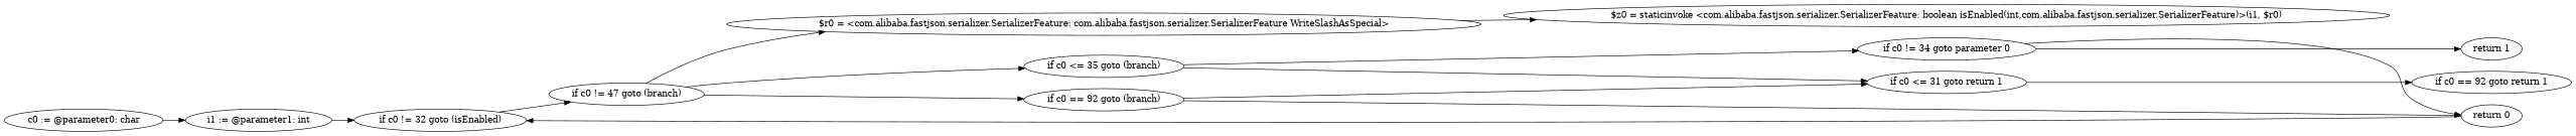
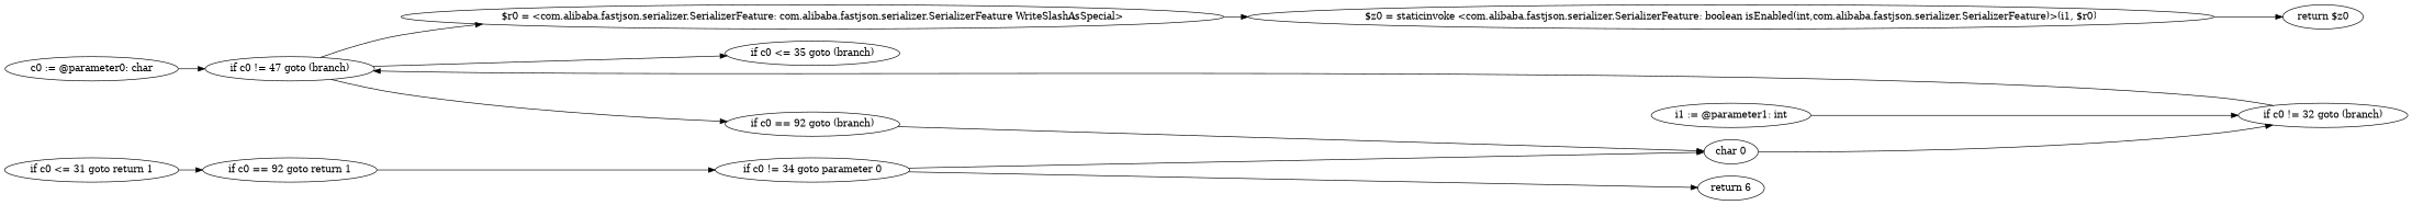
  digraph {
    rankdir=LR
    "c0 := @parameter0: char"
    "i1 := @parameter1: int"
-   "if c0 != 32 goto (branch)" [label="if c0 != 32 goto (isEnabled)"]
+   "if c0 != 32 goto (branch)"
    "if c0 != 47 goto (branch)"
-   "return 0"
+   "return 0" [label="char 0"]
    "$r0 = <com.alibaba.fastjson.serializer.SerializerFeature: com.alibaba.fastjson.serializer.SerializerFeature WriteSlashAsSpecial>"
    "if c0 <= 35 goto (branch)"
    "if c0 == 92 goto (branch)"
    "$z0 = staticinvoke <com.alibaba.fastjson.serializer.SerializerFeature: boolean isEnabled(int,com.alibaba.fastjson.serializer.SerializerFeature)>(i1, $r0)"
    "if c0 <= 31 goto return 1"
+   "return $z0"
    "if c0 == 92 goto return 1"
    n13 [label="if c0 != 34 goto parameter 0"]
-   "return 1"
-   "c0 := @parameter0: char" -> "i1 := @parameter1: int"
+   "return 1" [label="return 6"]
+   "c0 := @parameter0: char" -> "if c0 != 47 goto (branch)"
    "i1 := @parameter1: int" -> "if c0 != 32 goto (branch)"
    "if c0 != 32 goto (branch)" -> "if c0 != 47 goto (branch)"
    "if c0 != 47 goto (branch)" -> "$r0 = <com.alibaba.fastjson.serializer.SerializerFeature: com.alibaba.fastjson.serializer.SerializerFeature WriteSlashAsSpecial>"
    "if c0 != 47 goto (branch)" -> "if c0 <= 35 goto (branch)"
    "if c0 != 47 goto (branch)" -> "if c0 == 92 goto (branch)"
    "return 0" -> "if c0 != 32 goto (branch)"
    "$r0 = <com.alibaba.fastjson.serializer.SerializerFeature: com.alibaba.fastjson.serializer.SerializerFeature WriteSlashAsSpecial>" -> "$z0 = staticinvoke <com.alibaba.fastjson.serializer.SerializerFeature: boolean isEnabled(int,com.alibaba.fastjson.serializer.SerializerFeature)>(i1, $r0)"
-   "if c0 <= 35 goto (branch)" -> "if c0 <= 31 goto return 1"
    "if c0 == 92 goto (branch)" -> "return 0"
-   "if c0 == 92 goto (branch)" -> "if c0 <= 31 goto return 1"
+   "$z0 = staticinvoke <com.alibaba.fastjson.serializer.SerializerFeature: boolean isEnabled(int,com.alibaba.fastjson.serializer.SerializerFeature)>(i1, $r0)" -> "return $z0"
    "if c0 <= 31 goto return 1" -> "if c0 == 92 goto return 1"
-   "if c0 <= 35 goto (branch)" -> n13
+   "if c0 == 92 goto return 1" -> n13
    n13 -> "return 0"
    n13 -> "return 1"
  }
